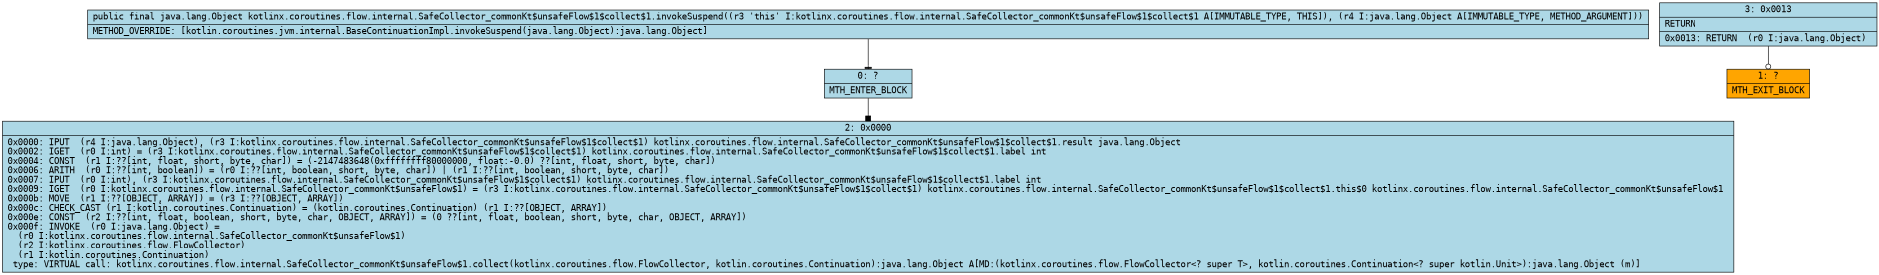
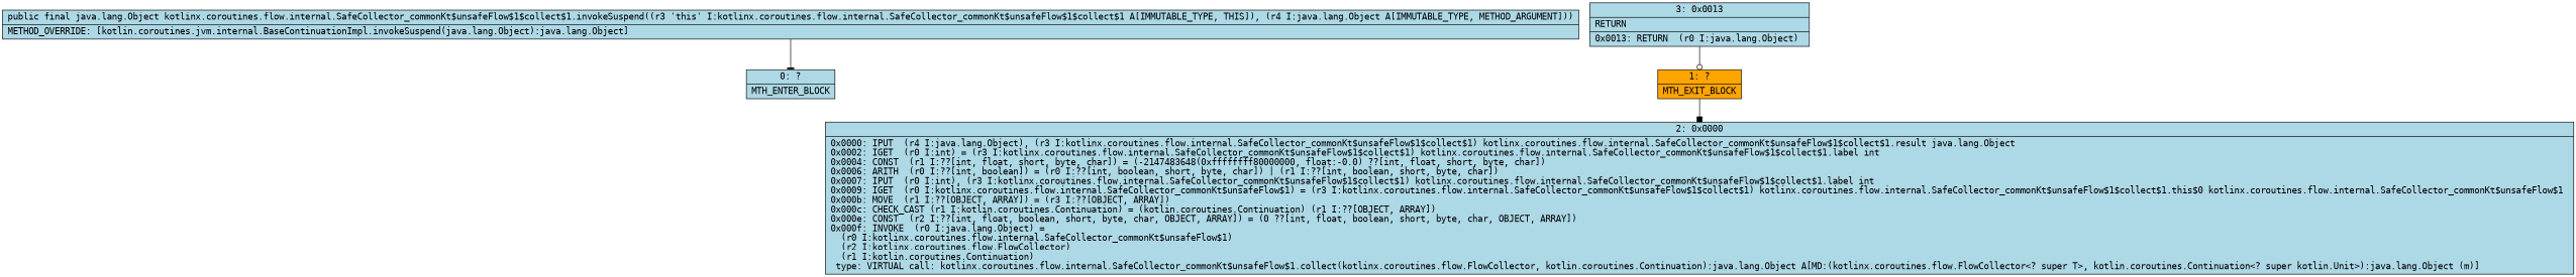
  digraph {
    fontname="DejaVu Sans Mono"
    node [fillcolor=lightblue fontname="DejaVu Sans Mono" shape=record style=filled]
    edge [fontname="DejaVu Sans Mono"]
    n1 [label="{0\:\ ?|MTH_ENTER_BLOCK\l}"]
    n2 [label="{2\:\ 0x0000|0x0000: IPUT  (r4 I:java.lang.Object), (r3 I:kotlinx.coroutines.flow.internal.SafeCollector_commonKt$unsafeFlow$1$collect$1) kotlinx.coroutines.flow.internal.SafeCollector_commonKt$unsafeFlow$1$collect$1.result java.lang.Object \l0x0002: IGET  (r0 I:int) = (r3 I:kotlinx.coroutines.flow.internal.SafeCollector_commonKt$unsafeFlow$1$collect$1) kotlinx.coroutines.flow.internal.SafeCollector_commonKt$unsafeFlow$1$collect$1.label int \l0x0004: CONST  (r1 I:??[int, float, short, byte, char]) = (\-2147483648(0xffffffff80000000, float:\-0.0) ??[int, float, short, byte, char]) \l0x0006: ARITH  (r0 I:??[int, boolean]) = (r0 I:??[int, boolean, short, byte, char]) \| (r1 I:??[int, boolean, short, byte, char]) \l0x0007: IPUT  (r0 I:int), (r3 I:kotlinx.coroutines.flow.internal.SafeCollector_commonKt$unsafeFlow$1$collect$1) kotlinx.coroutines.flow.internal.SafeCollector_commonKt$unsafeFlow$1$collect$1.label int \l0x0009: IGET  (r0 I:kotlinx.coroutines.flow.internal.SafeCollector_commonKt$unsafeFlow$1) = (r3 I:kotlinx.coroutines.flow.internal.SafeCollector_commonKt$unsafeFlow$1$collect$1) kotlinx.coroutines.flow.internal.SafeCollector_commonKt$unsafeFlow$1$collect$1.this$0 kotlinx.coroutines.flow.internal.SafeCollector_commonKt$unsafeFlow$1 \l0x000b: MOVE  (r1 I:??[OBJECT, ARRAY]) = (r3 I:??[OBJECT, ARRAY]) \l0x000c: CHECK_CAST (r1 I:kotlin.coroutines.Continuation) = (kotlin.coroutines.Continuation) (r1 I:??[OBJECT, ARRAY]) \l0x000e: CONST  (r2 I:??[int, float, boolean, short, byte, char, OBJECT, ARRAY]) = (0 ??[int, float, boolean, short, byte, char, OBJECT, ARRAY]) \l0x000f: INVOKE  (r0 I:java.lang.Object) = \l  (r0 I:kotlinx.coroutines.flow.internal.SafeCollector_commonKt$unsafeFlow$1)\l  (r2 I:kotlinx.coroutines.flow.FlowCollector)\l  (r1 I:kotlin.coroutines.Continuation)\l type: VIRTUAL call: kotlinx.coroutines.flow.internal.SafeCollector_commonKt$unsafeFlow$1.collect(kotlinx.coroutines.flow.FlowCollector, kotlin.coroutines.Continuation):java.lang.Object A[MD:(kotlinx.coroutines.flow.FlowCollector\<? super T\>, kotlin.coroutines.Continuation\<? super kotlin.Unit\>):java.lang.Object (m)]\l}"]
    n3 [label="{3\:\ 0x0013|RETURN\l|0x0013: RETURN  (r0 I:java.lang.Object) \l}"]
    n4 [fillcolor=orange label="{1\:\ ?|MTH_EXIT_BLOCK\l}"]
    n5 [label="{public final java.lang.Object kotlinx.coroutines.flow.internal.SafeCollector_commonKt$unsafeFlow$1$collect$1.invokeSuspend((r3 'this' I:kotlinx.coroutines.flow.internal.SafeCollector_commonKt$unsafeFlow$1$collect$1 A[IMMUTABLE_TYPE, THIS]), (r4 I:java.lang.Object A[IMMUTABLE_TYPE, METHOD_ARGUMENT]))  | METHOD_OVERRIDE: [kotlin.coroutines.jvm.internal.BaseContinuationImpl.invokeSuspend(java.lang.Object):java.lang.Object]\l}"]
-   n1 -> n2 [arrowhead=box]
+   n4 -> n2 [arrowhead=box]
    n3 -> n4 [arrowhead=odot]
    n5 -> n1 [arrowhead=tee]
  }
